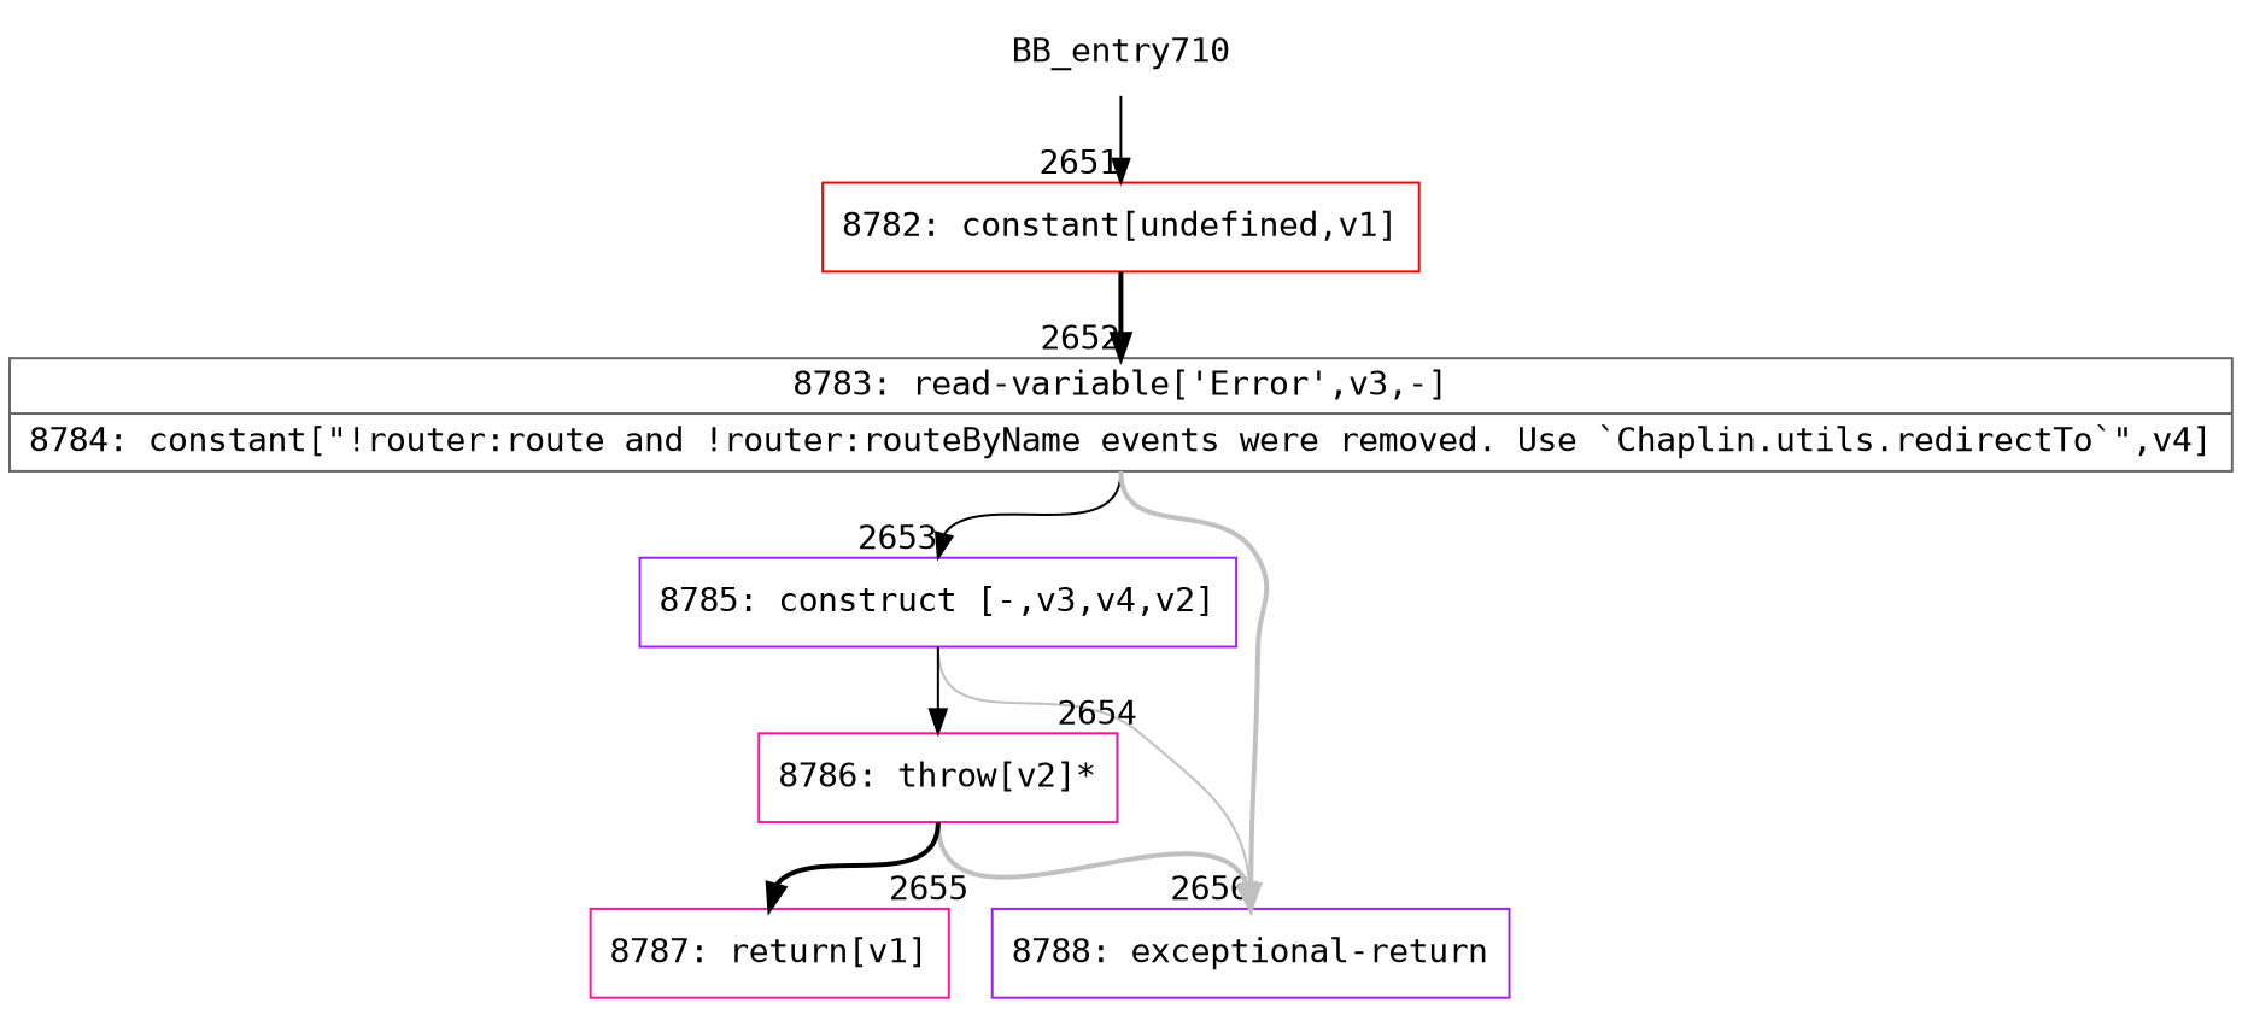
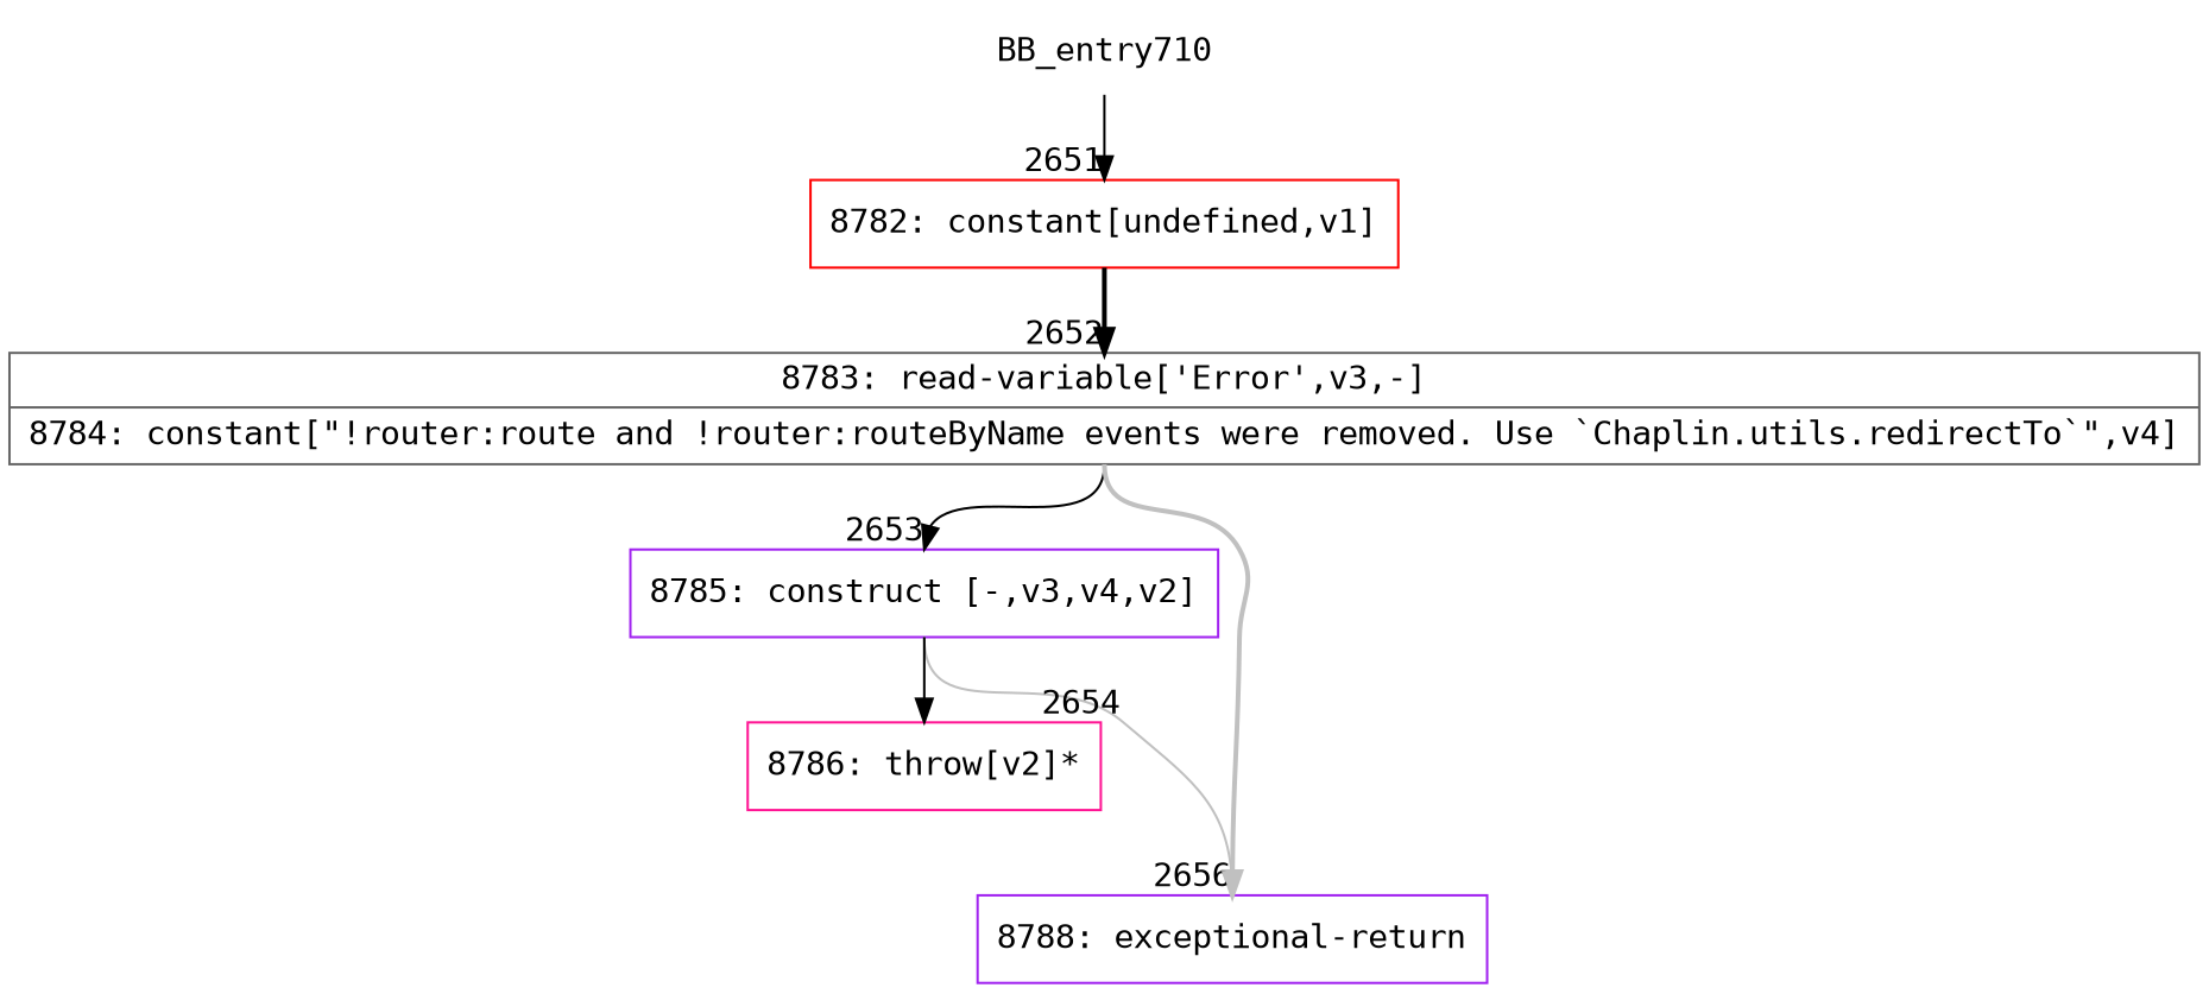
  digraph {
    fontname="DejaVu Sans Mono"
    rankdir=TD
    node [color=deeppink fontname="DejaVu Sans Mono" shape=record]
    edge [fontname="DejaVu Sans Mono" headport=n style=solid tailport=s]
    n1 [label=BB_entry710 shape=none]
    n2 [color=red label="{8782: constant[undefined,v1]}"]
    n3 [color=gray40 label="{8783: read-variable['Error',v3,-]|8784: constant[\"!router:route and !router:routeByName events were removed.  Use `Chaplin.utils.redirectTo`\",v4]}"]
    n4 [color=purple label="{8785: construct [-,v3,v4,v2]}"]
    n5 [color=purple label="{8788: exceptional-return}"]
    n6 [label="{8786: throw[v2]*}"]
-   n7 [label="{8787: return[v1]}"]
    n1 -> n2 [headlabel="    2651"]
    n2 -> n3 [headlabel="      2652" style=bold]
    n3 -> n4 [headlabel="      2653"]
    n3 -> n5 [color=gray headlabel="      2656" style=bold]
    n4 -> n5 [color=gray]
    n4 -> n6 [headlabel="      2654"]
-   n6 -> n5 [color=gray style=bold]
-   n6 -> n7 [headlabel="      2655" style=bold]
  }
